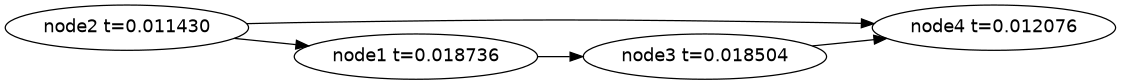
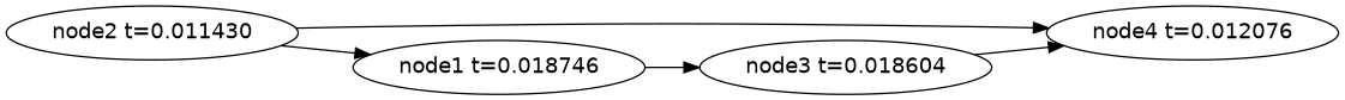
  digraph {
    fontname="DejaVu Sans"
    rankdir=LR
    node [fontname="DejaVu Sans"]
    edge [fontname="DejaVu Sans"]
    n1 [label="node4 t=0.012076"]
-   n2 [label="node3 t=0.018504"]
+   n2 [label="node3 t=0.018604"]
    n3 [label="node2 t=0.011430"]
-   n4 [label="node1 t=0.018736"]
+   n4 [label="node1 t=0.018746"]
    n2 -> n1
    n3 -> n1
    n3 -> n4
    n4 -> n2
  }
